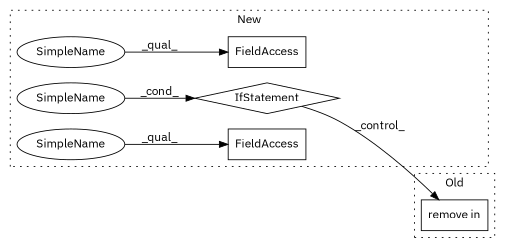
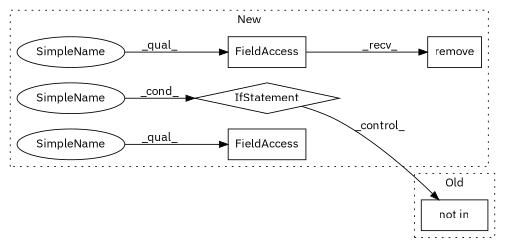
  digraph {
    fontname="IBM Plex Sans"
    rankdir=LR
    node [a=42 fontname="IBM Plex Sans" l=28 s=9504 shape=box]
    edge [fontname="IBM Plex Sans"]
+   n1 [a=32 l="7,1" label=remove s="9533,9554"]
    n2 [a=25 l="4,2" label=IfStatement s="9419,9492" shape=diamond]
    n3 [label=SimpleName shape=ellipse l="" s=""]
    n4 [a=22 label=FieldAccess]
    n5 [a=22 label=FieldAccess s=9463]
    n6 [l=13 label=SimpleName shape=ellipse]
    n7 [l=13 label=SimpleName s=9463 shape=ellipse]
-   n8 [a=108 l=41 label="remove in" s=9170]
+   n8 [a=108 l=41 label="not in" s=9170]
    subgraph cluster_1 {
      label=New
      style=dotted
+     n1
      n2
      n3
      n4
      n5
      n6
      n7
    }
    subgraph cluster_2 {
      label=Old
      style=dotted
      n8
    }
    n2 -> n8 [label=_control_]
    n3 -> n2 [label=_cond_]
+   n4 -> n1 [label=_recv_]
    n6 -> n4 [label=_qual_]
    n7 -> n5 [label=_qual_]
  }
